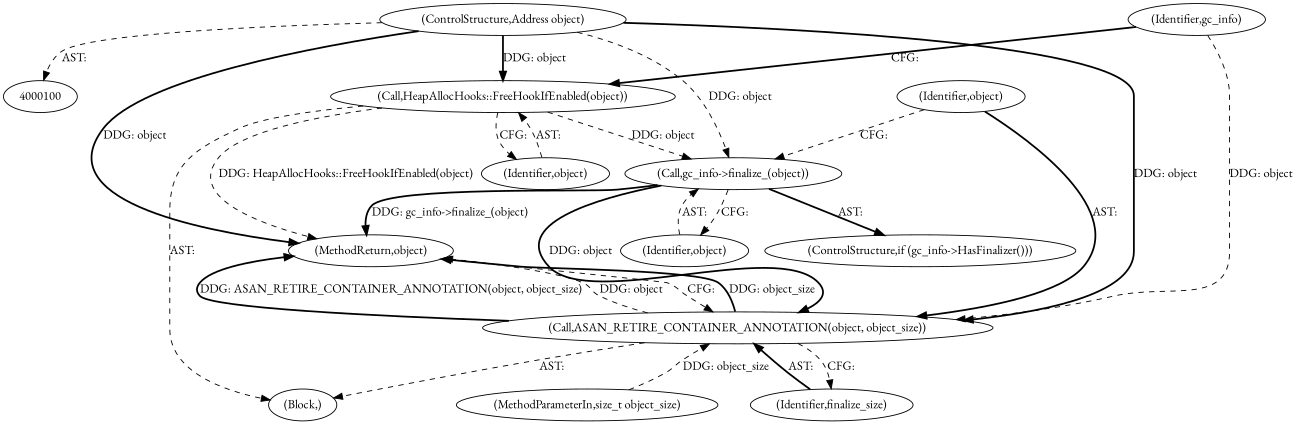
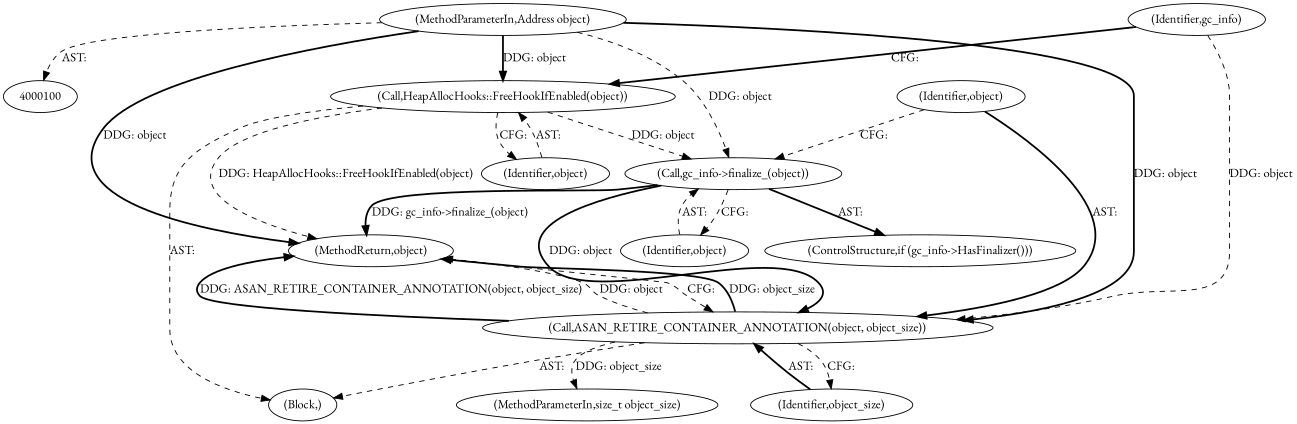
  digraph {
    fontname="EB Garamond"
    node [fontname="EB Garamond"]
    edge [fontname="EB Garamond" style=dashed]
    n1 [label="(Call,HeapAllocHooks::FreeHookIfEnabled(object))"]
    n2 [label="(Call,gc_info->finalize_(object))"]
    n3 [label="(MethodReturn,object)"]
    n4 [label="(Block,)"]
    n5 [label="(Identifier,object)"]
    n6 [label="(Call,ASAN_RETIRE_CONTAINER_ANNOTATION(object, object_size))"]
    n7 [label="(ControlStructure,if (gc_info->HasFinalizer()))"]
    n8 [label="(Identifier,object)"]
-   n9 [label="(Identifier,finalize_size)"]
-   n10 [label="(ControlStructure,Address object)"]
+   n9 [label="(Identifier,object_size)"]
+   n10 [label="(MethodParameterIn,Address object)"]
    n11 [label=4000100]
    n12 [label="(MethodParameterIn,size_t object_size)"]
    n13 [label="(Identifier,gc_info)"]
    n14 [label="(Identifier,object)"]
    n1 -> n2 [label="DDG: object"]
    n1 -> n3 [label="DDG: HeapAllocHooks::FreeHookIfEnabled(object)"]
    n1 -> n4 [label="AST: "]
    n1 -> n5 [label="CFG: "]
    n2 -> n3 [label="DDG: gc_info->finalize_(object)" style=bold]
    n2 -> n6 [label="DDG: object" style=bold]
    n2 -> n7 [label="AST: " style=bold]
    n2 -> n8 [label="CFG: "]
    n3 -> n6 [label="CFG: "]
    n5 -> n1 [label="AST: "]
    n6 -> n3 [label="DDG: object_size" style=bold]
    n6 -> n3 [label="DDG: ASAN_RETIRE_CONTAINER_ANNOTATION(object, object_size)" style=bold]
    n6 -> n3 [label="DDG: object"]
    n6 -> n4 [label="AST: "]
    n6 -> n9 [label="CFG: "]
    n8 -> n2 [label="AST: "]
    n9 -> n6 [label="AST: " style=bold]
    n10 -> n1 [label="DDG: object" style=bold]
    n10 -> n2 [label="DDG: object"]
    n10 -> n3 [label="DDG: object" style=bold]
    n10 -> n6 [label="DDG: object" style=bold]
    n10 -> n11 [label="AST: "]
-   n12 -> n6 [label="DDG: object_size"]
+   n6 -> n12 [label="DDG: object_size"]
    n13 -> n1 [label="CFG: " style=bold]
    n13 -> n6 [label="DDG: object"]
    n14 -> n2 [label="CFG: "]
    n14 -> n6 [label="AST: " style=bold]
  }
